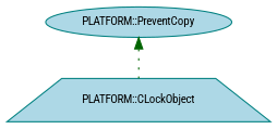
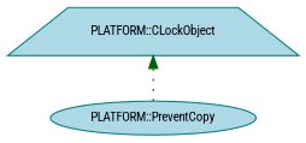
  digraph {
    fontname="Roboto Condensed"
    node [color=teal fillcolor=lightblue fontname="Roboto Condensed" fontsize=10 style=filled]
    n1 [fontcolor=black height=0.2 label="PLATFORM::CLockObject" shape=trapezium width=0.4]
    n2 [height=0.2 label="PLATFORM::PreventCopy" shape=ellipse width=0.4]
-   n2 -> n1 [color=darkgreen dir=back fontname="Roboto Condensed" fontsize=10 labelfontname=Helvetica labelfontsize=10 style=dotted]
+   n1 -> n2 [color=darkgreen dir=back fontname="Roboto Condensed" fontsize=10 labelfontname=Helvetica labelfontsize=10 style=dotted]
  }
